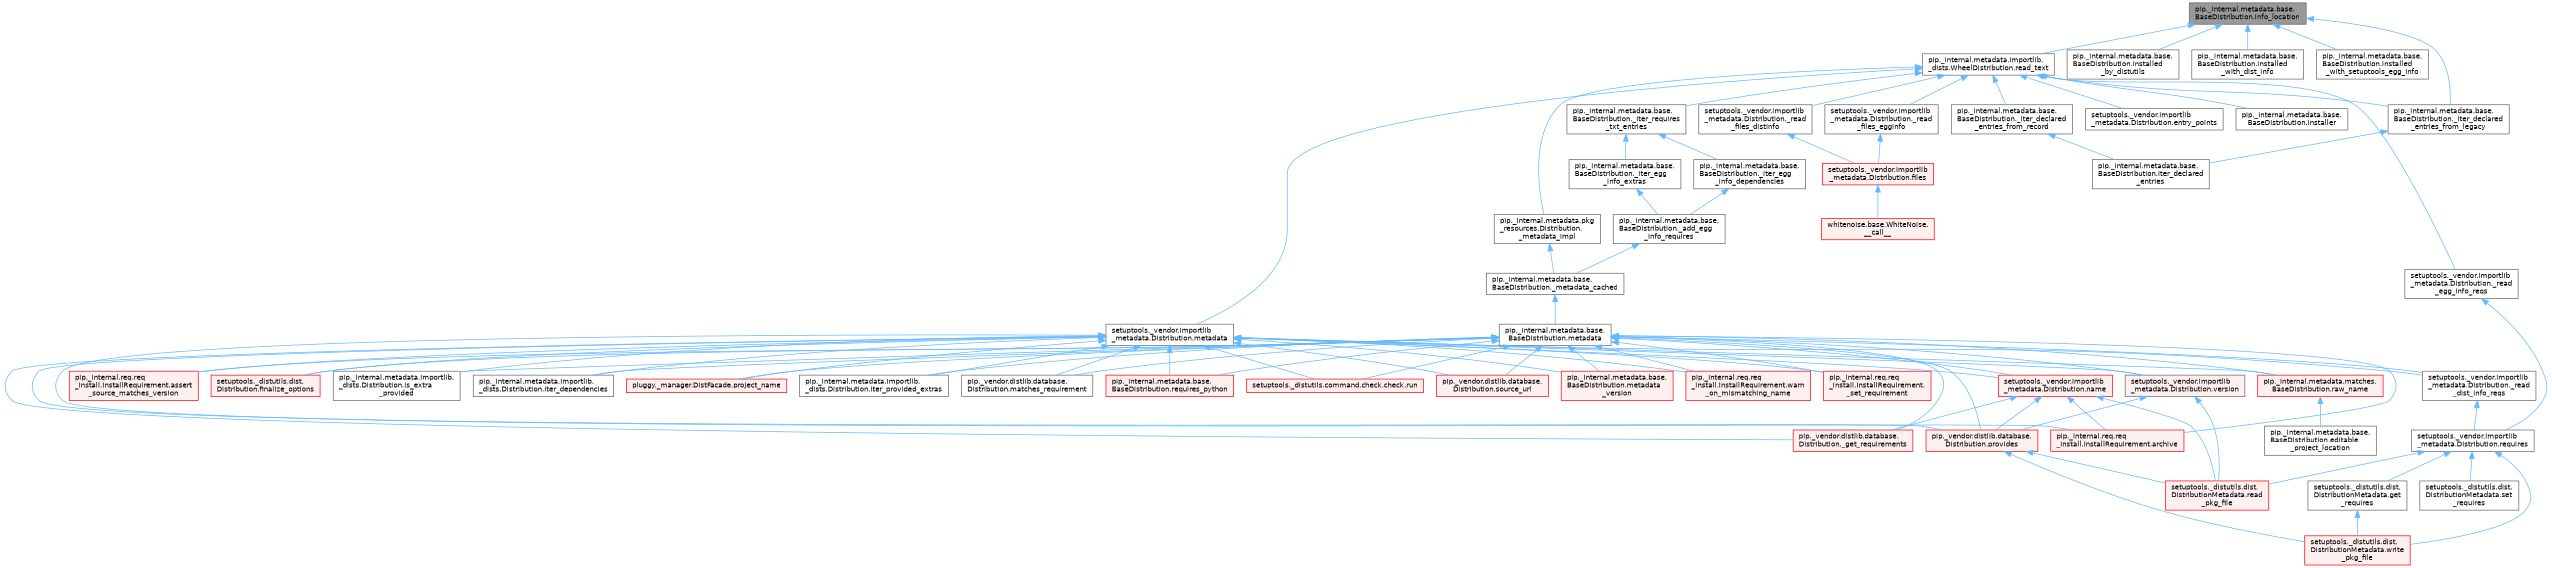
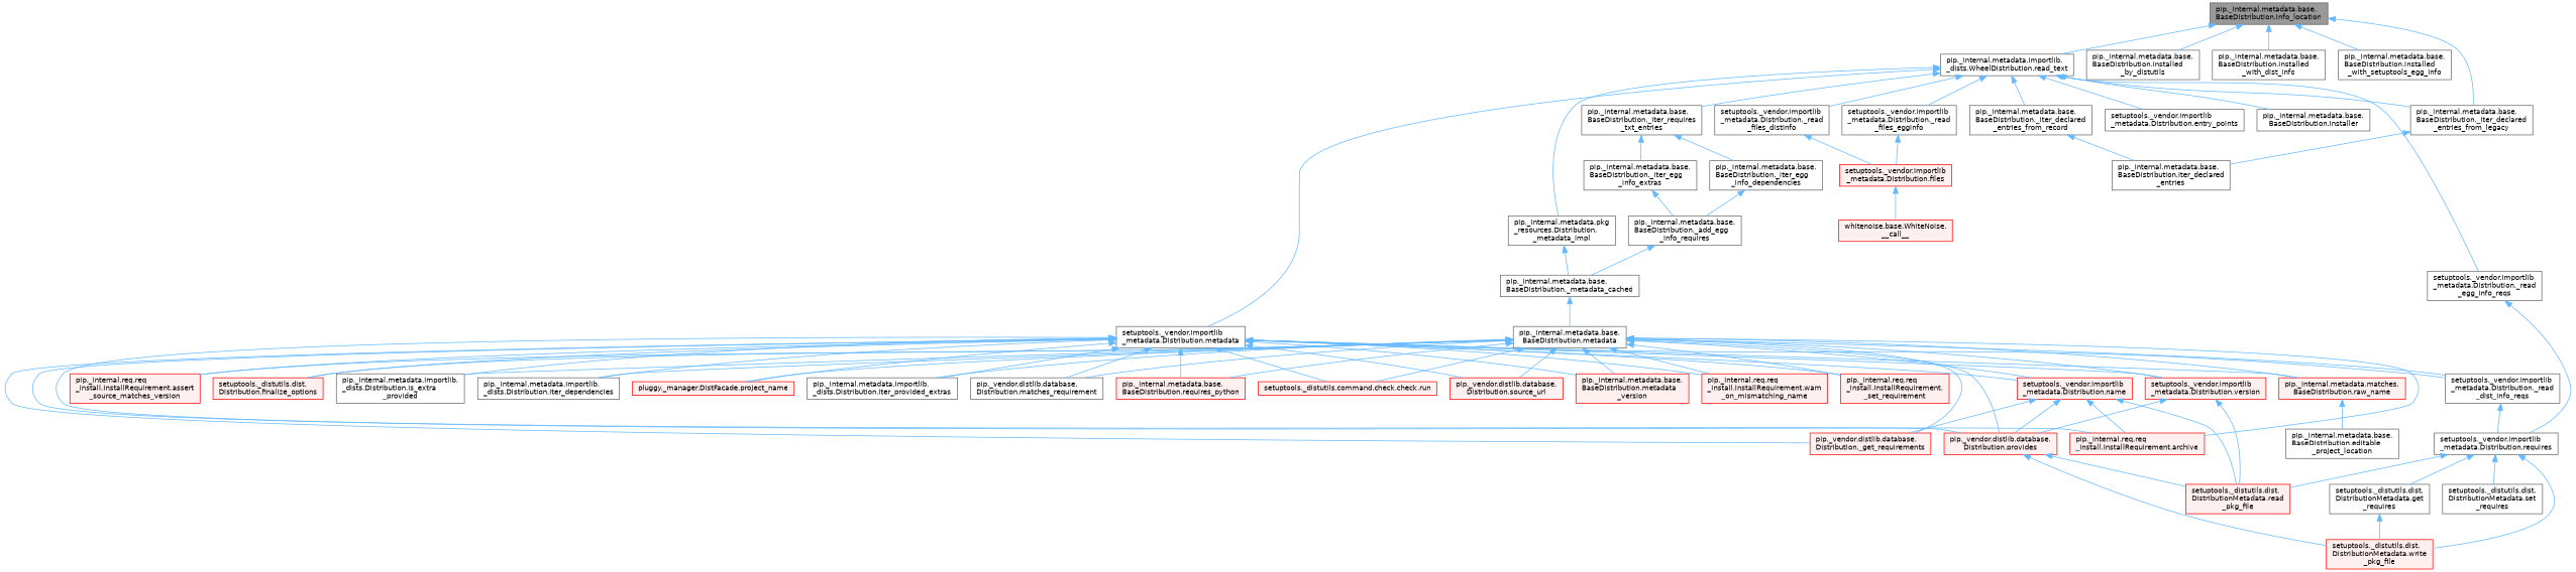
  digraph {
    rankdir=TB
    node [color=grey40 fillcolor=white fontname=Helvetica fontsize=10 shape=box style=filled]
    edge [color=steelblue1 dir=back fontname=Helvetica fontsize=10 labelfontname=Helvetica labelfontsize=10 style=solid]
    n1 [color=gray40 fillcolor=grey60 fontcolor=black height=0.2 label="pip._internal.metadata.base.\lBaseDistribution.info_location" width=0.4]
    n2 [height=0.2 label="pip._internal.metadata.base.\lBaseDistribution._iter_declared\l_entries_from_legacy" width=0.4]
    n3 [height=0.2 label="pip._internal.metadata.base.\lBaseDistribution.installed\l_by_distutils" width=0.4]
    n4 [height=0.2 label="pip._internal.metadata.base.\lBaseDistribution.installed\l_with_dist_info" width=0.4]
    n5 [height=0.2 label="pip._internal.metadata.base.\lBaseDistribution.installed\l_with_setuptools_egg_info" width=0.4]
    n6 [height=0.2 label="pip._internal.metadata.importlib.\l_dists.WheelDistribution.read_text" width=0.4]
    n7 [height=0.2 label="pip._internal.metadata.base.\lBaseDistribution.iter_declared\l_entries" width=0.4]
    n8 [height=0.2 label="pip._internal.metadata.base.\lBaseDistribution._iter_declared\l_entries_from_record" width=0.4]
    n9 [height=0.2 label="pip._internal.metadata.base.\lBaseDistribution._iter_requires\l_txt_entries" width=0.4]
    n10 [height=0.2 label="pip._internal.metadata.pkg\l_resources.Distribution.\l_metadata_impl" width=0.4]
    n11 [height=0.2 label="setuptools._vendor.importlib\l_metadata.Distribution._read\l_egg_info_reqs" width=0.4]
    n12 [height=0.2 label="setuptools._vendor.importlib\l_metadata.Distribution._read\l_files_distinfo" width=0.4]
    n13 [height=0.2 label="setuptools._vendor.importlib\l_metadata.Distribution._read\l_files_egginfo" width=0.4]
    n14 [height=0.2 label="setuptools._vendor.importlib\l_metadata.Distribution.entry_points" width=0.4]
    n15 [height=0.2 label="pip._internal.metadata.base.\lBaseDistribution.installer" width=0.4]
    n16 [height=0.2 label="setuptools._vendor.importlib\l_metadata.Distribution.metadata" width=0.4]
    n17 [height=0.2 label="pip._internal.metadata.base.\lBaseDistribution._iter_egg\l_info_dependencies" width=0.4]
    n18 [height=0.2 label="pip._internal.metadata.base.\lBaseDistribution._iter_egg\l_info_extras" width=0.4]
    n19 [height=0.2 label="pip._internal.metadata.base.\lBaseDistribution._metadata_cached" width=0.4]
    n20 [height=0.2 label="setuptools._vendor.importlib\l_metadata.Distribution.requires" width=0.4]
    n21 [color=red fillcolor="#FFF0F0" height=0.2 label="setuptools._vendor.importlib\l_metadata.Distribution.files" width=0.4]
    n22 [color=red fillcolor="#FFF0F0" height=0.2 label="pip._vendor.distlib.database.\lDistribution._get_requirements" width=0.4]
    n23 [height=0.2 label="setuptools._vendor.importlib\l_metadata.Distribution._read\l_dist_info_reqs" width=0.4]
    n24 [color=red fillcolor="#FFF0F0" height=0.2 label="pip._internal.req.req\l_install.InstallRequirement.\l_set_requirement" width=0.4]
    n25 [color=red fillcolor="#FFF0F0" height=0.2 label="pip._internal.req.req\l_install.InstallRequirement.archive" width=0.4]
    n26 [color=red fillcolor="#FFF0F0" height=0.2 label="pip._internal.req.req\l_install.InstallRequirement.assert\l_source_matches_version" width=0.4]
    n27 [color=red fillcolor="#FFF0F0" height=0.2 label="setuptools._distutils.dist.\lDistribution.finalize_options" width=0.4]
    n28 [height=0.2 label="pip._internal.metadata.importlib.\l_dists.Distribution.is_extra\l_provided" width=0.4]
    n29 [height=0.2 label="pip._internal.metadata.importlib.\l_dists.Distribution.iter_dependencies" width=0.4]
    n30 [height=0.2 label="pip._internal.metadata.importlib.\l_dists.Distribution.iter_provided_extras" width=0.4]
    n31 [height=0.2 label="pip._vendor.distlib.database.\lDistribution.matches_requirement" width=0.4]
    n32 [color=red fillcolor="#FFF0F0" height=0.2 label="pip._internal.metadata.base.\lBaseDistribution.metadata\l_version" width=0.4]
    n33 [color=red fillcolor="#FFF0F0" height=0.2 label="setuptools._vendor.importlib\l_metadata.Distribution.name" width=0.4]
    n34 [color=red fillcolor="#FFF0F0" height=0.2 label="pip._vendor.distlib.database.\lDistribution.provides" width=0.4]
    n35 [color=red fillcolor="#FFF0F0" height=0.2 label="pluggy._manager.DistFacade.project_name" width=0.4]
    n36 [color=red fillcolor="#FFF0F0" height=0.2 label="pip._internal.metadata.matches.\lBaseDistribution.raw_name" width=0.4]
    n37 [color=red fillcolor="#FFF0F0" height=0.2 label="pip._internal.metadata.base.\lBaseDistribution.requires_python" width=0.4]
    n38 [color=red fillcolor="#FFF0F0" height=0.2 label="setuptools._distutils.command.check.check.run" width=0.4]
    n39 [color=red fillcolor="#FFF0F0" height=0.2 label="pip._vendor.distlib.database.\lDistribution.source_url" width=0.4]
-   n40 [fillcolor="#FFF0F0" height=0.2 label="setuptools._vendor.importlib\l_metadata.Distribution.version" width=0.4]
+   n40 [color=red fillcolor="#FFF0F0" height=0.2 label="setuptools._vendor.importlib\l_metadata.Distribution.version" width=0.4]
    n41 [color=red fillcolor="#FFF0F0" height=0.2 label="pip._internal.req.req\l_install.InstallRequirement.warn\l_on_mismatching_name" width=0.4]
    n42 [height=0.2 label="pip._internal.metadata.base.\lBaseDistribution._add_egg\l_info_requires" width=0.4]
    n43 [height=0.2 label="pip._internal.metadata.base.\lBaseDistribution.metadata" width=0.4]
    n44 [color=red fillcolor="#FFF0F0" height=0.2 label="setuptools._distutils.dist.\lDistributionMetadata.read\l_pkg_file" width=0.4]
    n45 [color=red fillcolor="#FFF0F0" height=0.2 label="setuptools._distutils.dist.\lDistributionMetadata.write\l_pkg_file" width=0.4]
    n46 [height=0.2 label="pip._internal.metadata.base.\lBaseDistribution.editable\l_project_location" width=0.4]
    n47 [height=0.2 label="setuptools._distutils.dist.\lDistributionMetadata.get\l_requires" width=0.4]
    n48 [height=0.2 label="setuptools._distutils.dist.\lDistributionMetadata.set\l_requires" width=0.4]
    n49 [color=red fillcolor="#FFF0F0" height=0.2 label="whitenoise.base.WhiteNoise.\l__call__" width=0.4]
    n1 -> n2
    n1 -> n3
    n1 -> n4
    n1 -> n5
    n1 -> n6
    n2 -> n7
    n6 -> n2
    n6 -> n8
    n6 -> n9
    n6 -> n10
    n6 -> n11
    n6 -> n12
    n6 -> n13
    n6 -> n14
    n6 -> n15
    n6 -> n16
    n8 -> n7
    n9 -> n17
    n9 -> n18
    n10 -> n19
    n11 -> n20
    n12 -> n21
    n13 -> n21
    n16 -> n22
    n16 -> n23
    n16 -> n24
    n16 -> n25
    n16 -> n26
    n16 -> n27
    n16 -> n28
    n16 -> n29
    n16 -> n30
    n16 -> n31
    n16 -> n32
    n16 -> n33
    n16 -> n34
    n16 -> n35
    n16 -> n36
    n16 -> n37
    n16 -> n38
    n16 -> n39
    n16 -> n40
    n16 -> n41
    n17 -> n42
    n18 -> n42
    n19 -> n43
    n20 -> n44
    n20 -> n45
    n20 -> n47
    n20 -> n48
    n21 -> n49
    n23 -> n20
    n33 -> n22
    n33 -> n25
    n33 -> n34
    n33 -> n44
    n34 -> n44
    n34 -> n45
    n36 -> n46
    n40 -> n34
    n40 -> n44
    n42 -> n19
    n43 -> n22
    n43 -> n23
    n43 -> n24
    n43 -> n25
    n43 -> n26
    n43 -> n27
    n43 -> n28
    n43 -> n29
    n43 -> n30
    n43 -> n31
    n43 -> n32
    n43 -> n33
    n43 -> n34
    n43 -> n35
    n43 -> n36
    n43 -> n37
    n43 -> n38
    n43 -> n39
    n43 -> n40
    n43 -> n41
    n47 -> n45
  }
